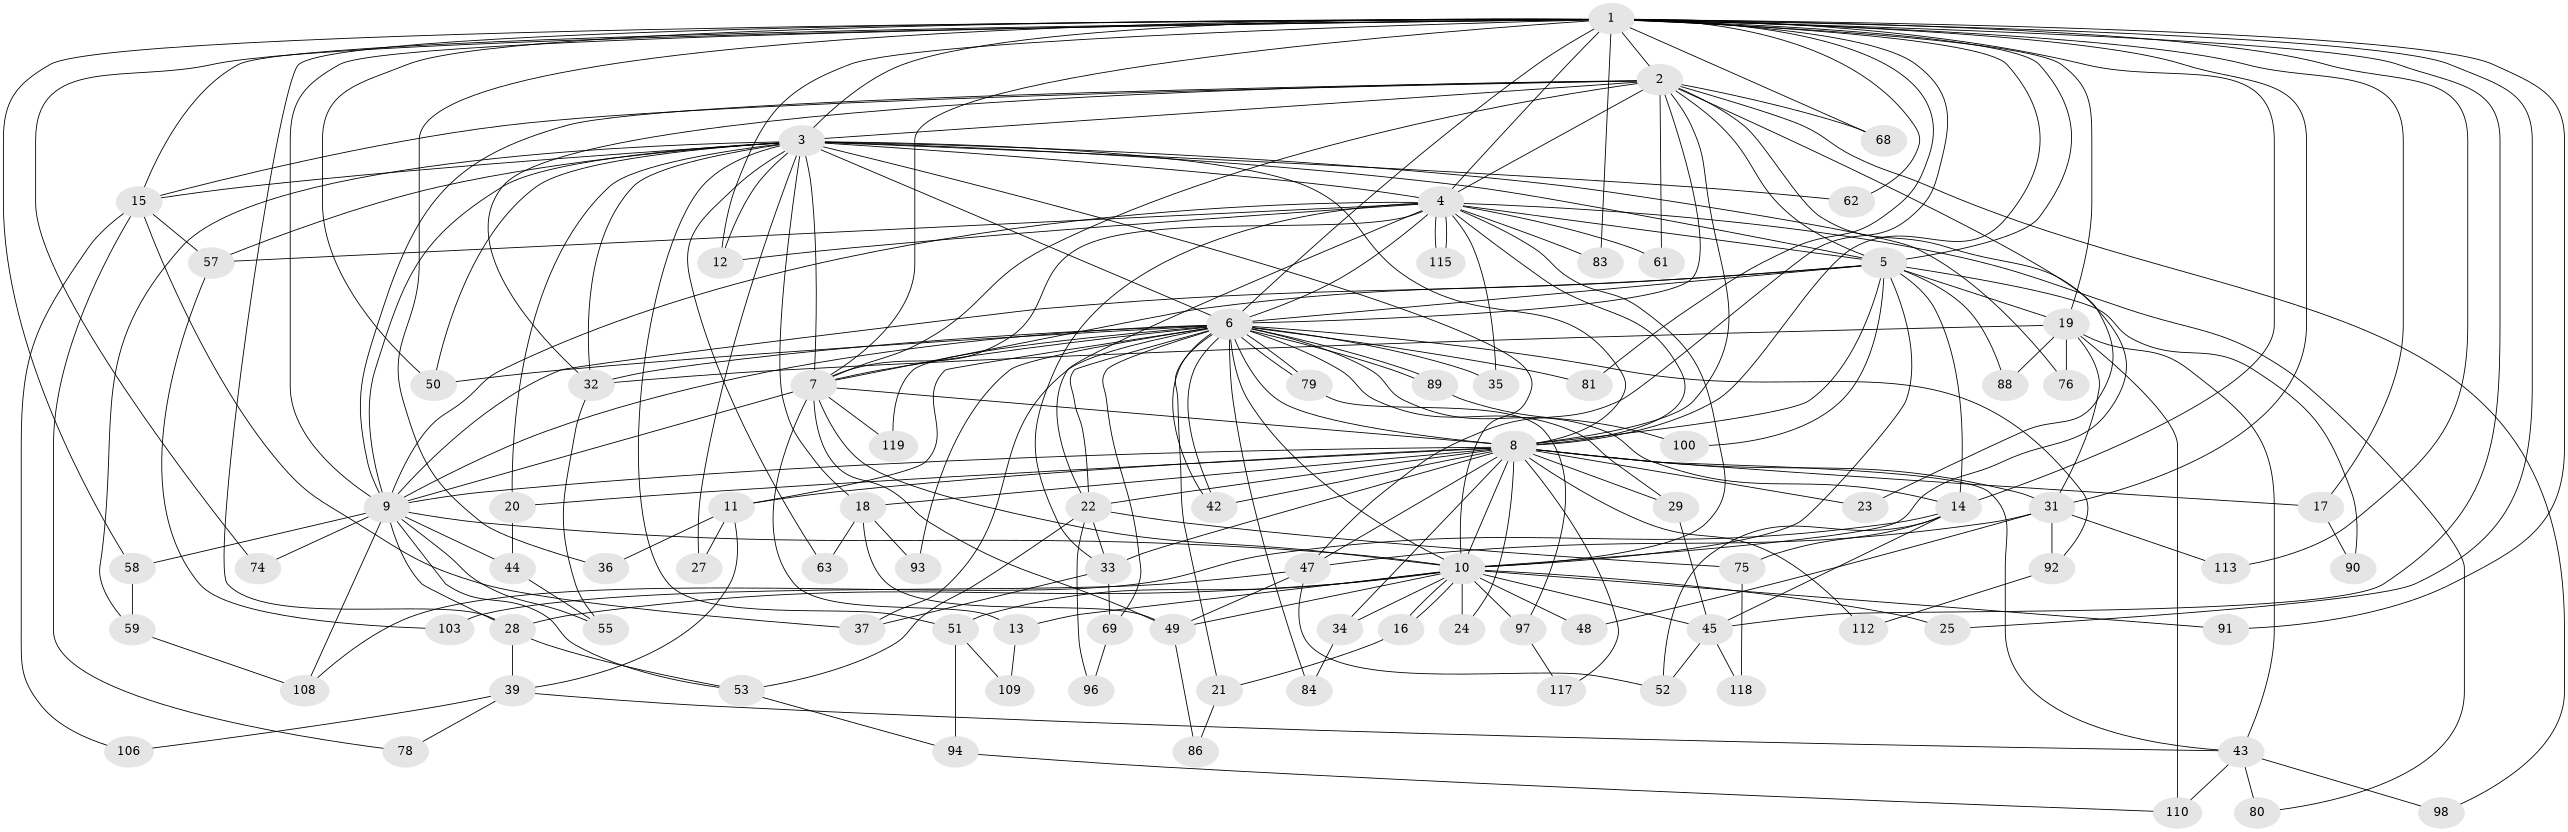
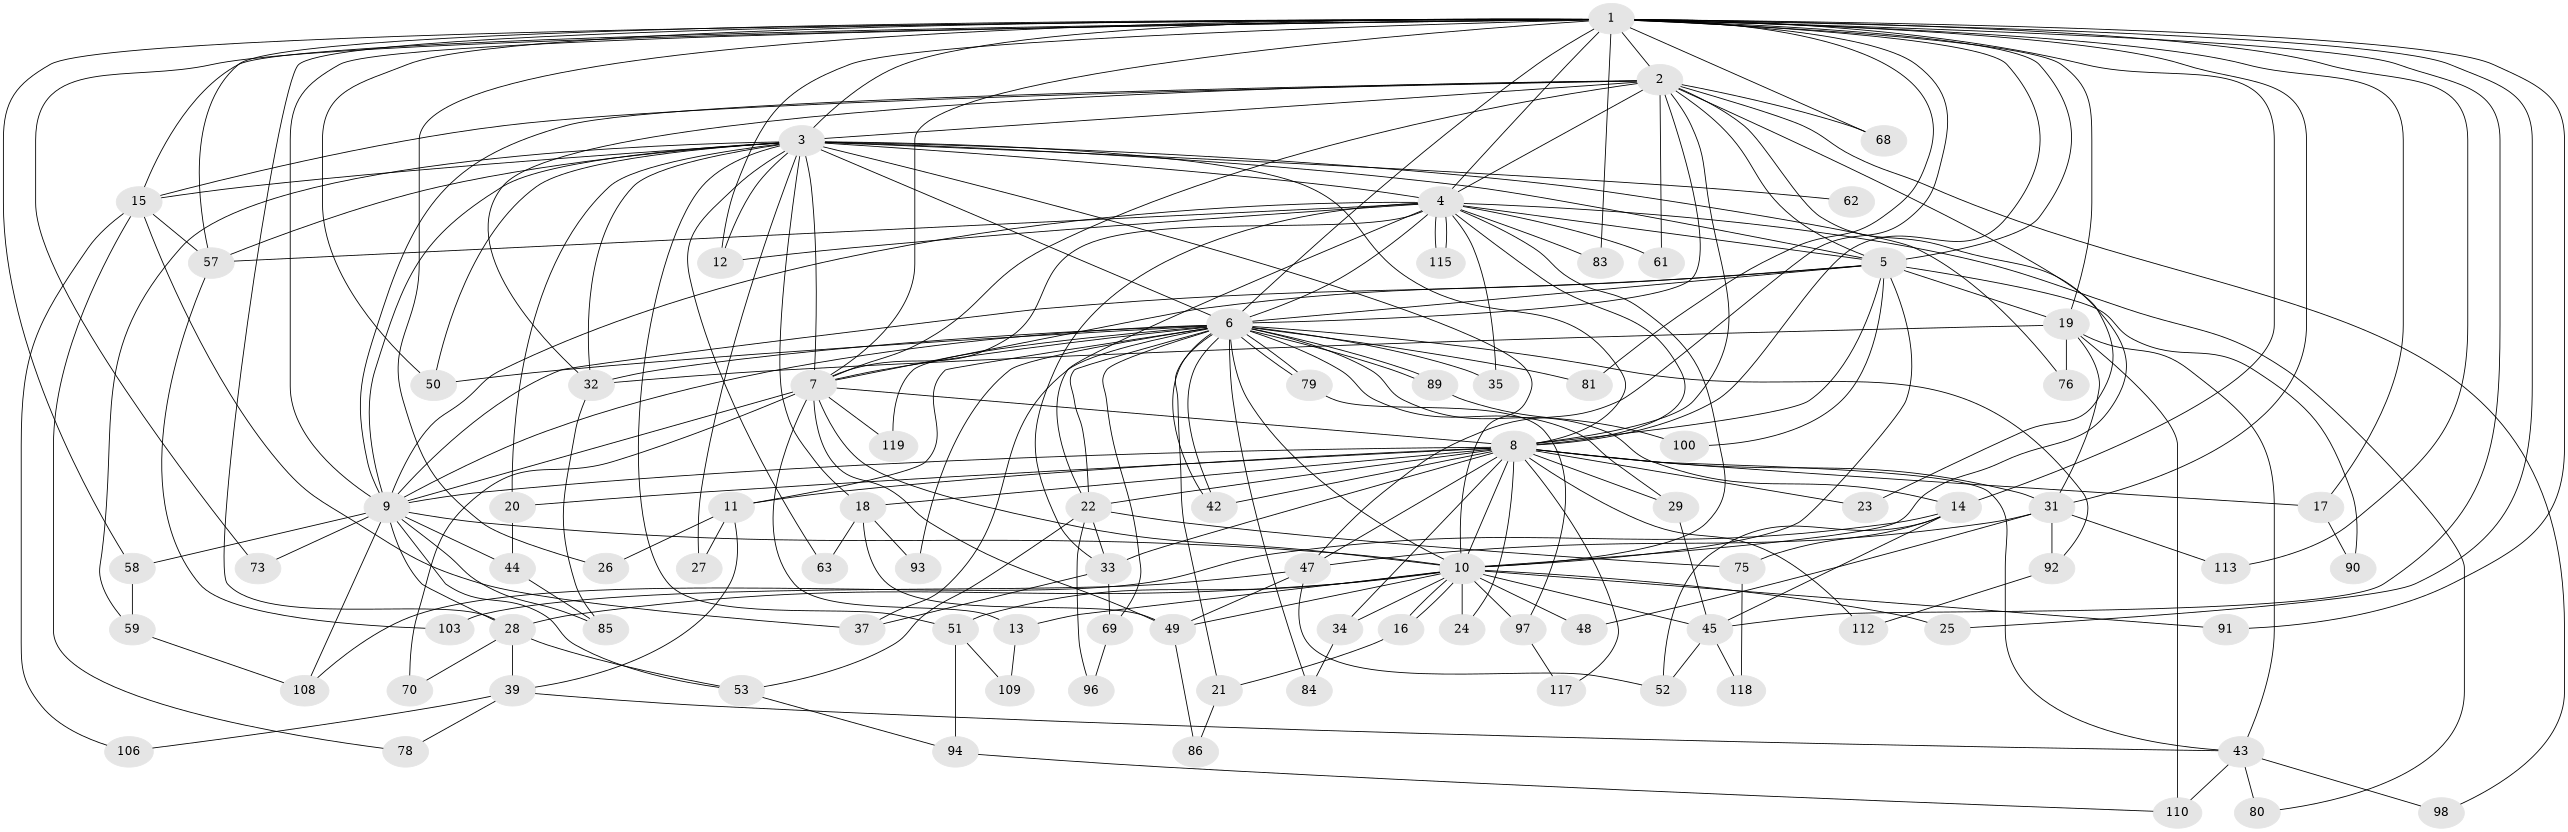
  graph {
    node [color=gray90 style=filled]
    1 [super="+99"]
    2 [super="+30"]
    3 [super="+104"]
    4 [super="+85"]
    5
    6 [super="+38"]
    7 [super="+46"]
    8 [super="+67"]
    9 [super="+107"]
    12 [super="+116"]
    14 [super="+82"]
    15 [super="+66"]
    17
    19 [super="+74"]
    25
-   26 [label=36]
+   26
    28 [super="+36"]
    31 [super="+40"]
    45 [super="+71"]
    47 [super="+77"]
    50 [super="+56"]
    58
    62
    68
-   73 [label=74]
+   73
    81
    83
    91
    113
    10 [super="+54"]
    23
    32 [super="+105"]
    61
    98
    18 [super="+95"]
    20
    27
    51
    57 [super="+87"]
    59 [super="+114"]
    63
    76
    22 [super="+41"]
    33
    35
    80
    115
-   88
    90
    100
    11
    21
    29 [super="+72"]
    37 [super="+65"]
    42 [super="+64"]
    69
    79
    84
    89
    92
    93
    119
    13
    49 [super="+60"]
+   70
    24
    34
    43
    112
    117
    44
    53
-   55 [super="+101"]
+   55 [super="+101" label=85]
    108
    16
    48
    97
    52
    75
    78
    106
    110 [super="+111"]
    39 [super="+102"]
    118
    103
    109
    94
    96
    86
    1 -- 2
    1 -- 3 [weight=2]
    1 -- 4
    1 -- 5
    1 -- 6
    1 -- 7
    1 -- 8
    1 -- 9
    1 -- 12
    1 -- 14
    1 -- 15
    1 -- 17
    1 -- 19
    1 -- 25
    1 -- 26
    1 -- 28
    1 -- 31
    1 -- 45
    1 -- 47
    1 -- 50
    1 -- 58
-   1 -- 62
+   1 -- 57
    1 -- 68
    1 -- 73
    1 -- 81
    1 -- 83
    1 -- 91
    1 -- 113
    2 -- 3
    2 -- 4
    2 -- 5
    2 -- 6
    2 -- 7
    2 -- 8 [weight=2]
    2 -- 9
    2 -- 15
    2 -- 68
    2 -- 10
    2 -- 23
    2 -- 32
    2 -- 61
    2 -- 98
    3 -- 4
    3 -- 5
    3 -- 6
    3 -- 7
    3 -- 8 [weight=2]
    3 -- 9
    3 -- 12
    3 -- 15
    3 -- 50
    3 -- 62
    3 -- 10
    3 -- 32
    3 -- 18
    3 -- 20
    3 -- 27
    3 -- 51
    3 -- 57
    3 -- 59
    3 -- 63
    3 -- 76
    4 -- 5
    4 -- 6
    4 -- 7
    4 -- 8
    4 -- 9
    4 -- 12 [weight=2]
    4 -- 83
    4 -- 10
    4 -- 61
    4 -- 57
    4 -- 22
    4 -- 33
    4 -- 35
    4 -- 80
    4 -- 115
    4 -- 115
    5 -- 6
    5 -- 7
    5 -- 8
    5 -- 9
-   5 -- 14
    5 -- 19
    5 -- 10
-   5 -- 88
    5 -- 90
    5 -- 100
    6 -- 7 [weight=2]
-   6 -- 8
    6 -- 9
    6 -- 14
    6 -- 50
    6 -- 81
    6 -- 10 [weight=2]
    6 -- 32
    6 -- 22
    6 -- 35
    6 -- 11
    6 -- 21
    6 -- 29
    6 -- 37
    6 -- 42
    6 -- 42
    6 -- 69
    6 -- 79
    6 -- 79
    6 -- 84
    6 -- 89
    6 -- 89
    6 -- 92
    6 -- 93
    6 -- 119
    7 -- 8
    7 -- 9
    7 -- 10
    7 -- 119
    7 -- 13
    7 -- 49
+   7 -- 70
    8 -- 9
    8 -- 17
    8 -- 31
    8 -- 47
    8 -- 10
    8 -- 23
    8 -- 18
    8 -- 20
    8 -- 22
    8 -- 33
    8 -- 11
    8 -- 29
    8 -- 42
    8 -- 24
    8 -- 34
    8 -- 43
    8 -- 112
    8 -- 117
    9 -- 28
    9 -- 58
    9 -- 73
    9 -- 10
    9 -- 44
    9 -- 53
    9 -- 55
    9 -- 108
    14 -- 45
    14 -- 108
    14 -- 52
    14 -- 75
    15 -- 57
    15 -- 37
    15 -- 78
    15 -- 106
    17 -- 90
    19 -- 31
    19 -- 32
    19 -- 76
-   19 -- 88
    19 -- 43
    19 -- 110
+   28 -- 70
    28 -- 53
    28 -- 39
    31 -- 47
    31 -- 113
    31 -- 92
    31 -- 48
    45 -- 52
    45 -- 118
    47 -- 49
    47 -- 52
    47 -- 103
    58 -- 59
    10 -- 25
    10 -- 28
    10 -- 45
    10 -- 91
    10 -- 51
    10 -- 13
    10 -- 49
    10 -- 24
    10 -- 34
    10 -- 16
    10 -- 16
    10 -- 48
    10 -- 97
    32 -- 55
    18 -- 63
    18 -- 93
    18 -- 49
    20 -- 44
    51 -- 109
    51 -- 94
    57 -- 103
    59 -- 108
    22 -- 33
    22 -- 53
    22 -- 75
    22 -- 96
    33 -- 37
    33 -- 69
    11 -- 26
    11 -- 27
    11 -- 39
    21 -- 86
    29 -- 45
    69 -- 96
    79 -- 97
    89 -- 100
    92 -- 112
    13 -- 109
    49 -- 86
    34 -- 84
    43 -- 98
    43 -- 80
    43 -- 110
    44 -- 55
    53 -- 94
    16 -- 21
    97 -- 117
    75 -- 118
    39 -- 43
    39 -- 78
    39 -- 106
    94 -- 110
  }
